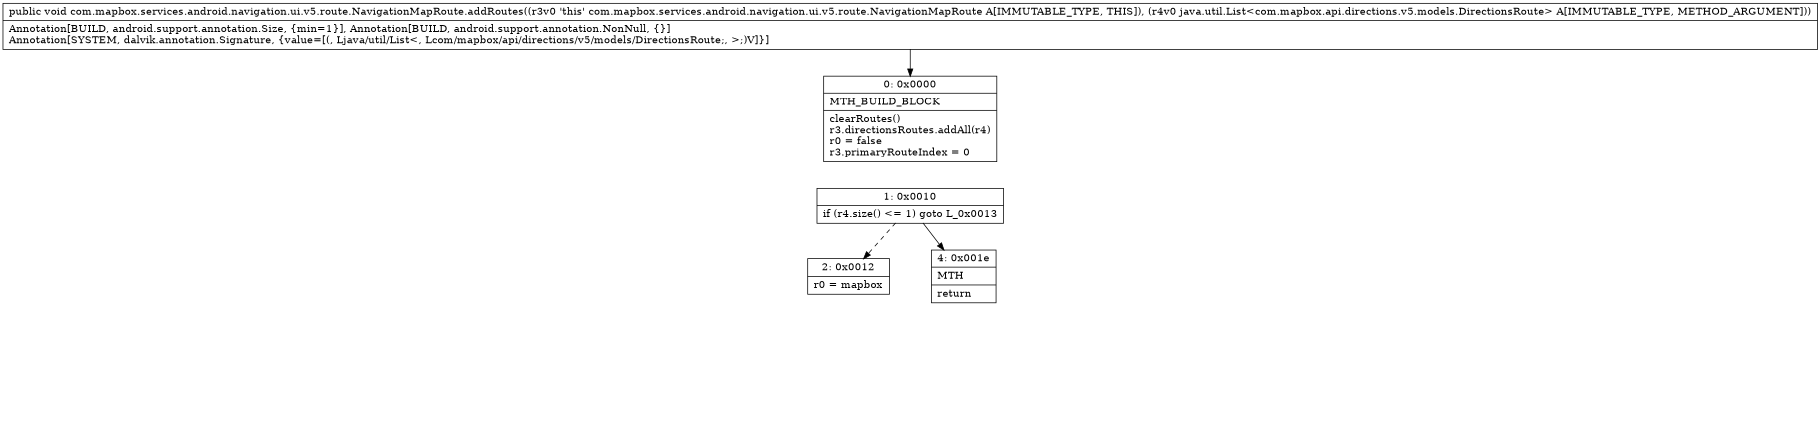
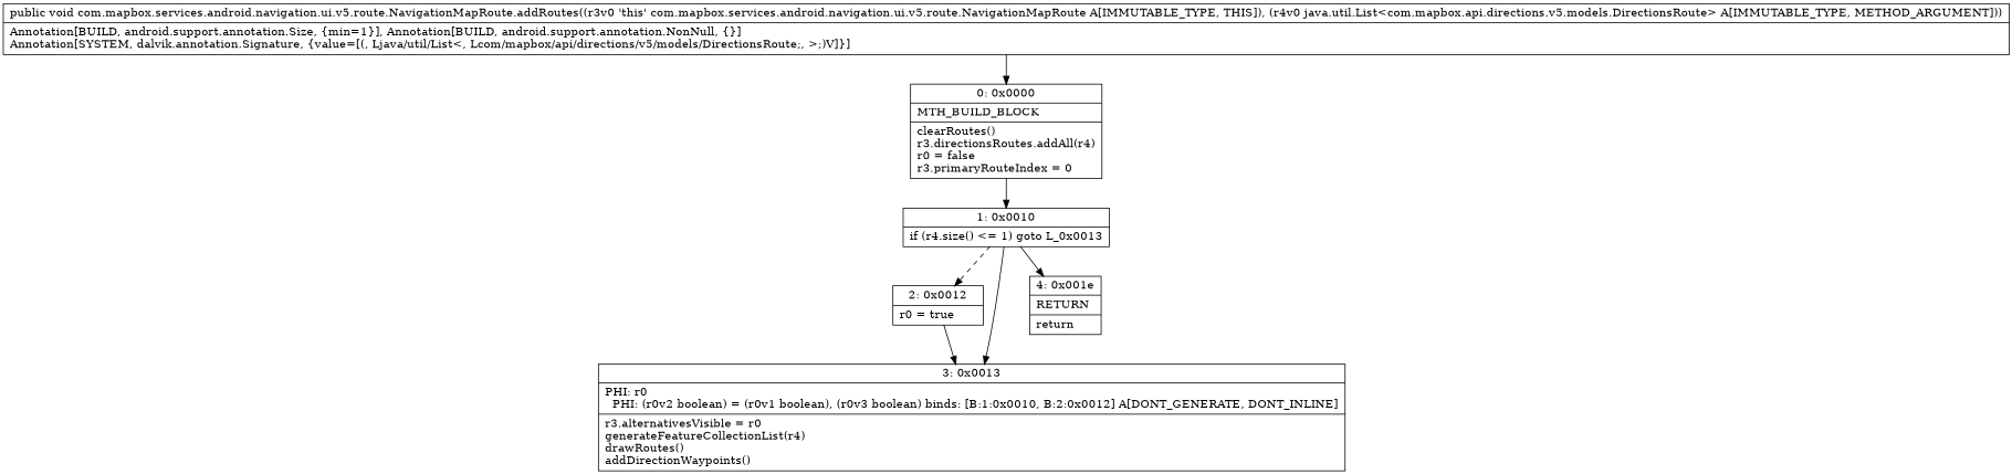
  digraph {
    node [shape=record]
    n1 [label="{0\:\ 0x0000|MTH_BUILD_BLOCK\l|clearRoutes()\lr3.directionsRoutes.addAll(r4)\lr0 = false\lr3.primaryRouteIndex = 0\l}"]
    n2 [label="{1\:\ 0x0010|if (r4.size() \<= 1) goto L_0x0013\l}"]
-   n3 [label="{2\:\ 0x0012|r0 = mapbox\l}"]
-   n5 [label="{4\:\ 0x001e|MTH\l|return\l}"]
+   n3 [label="{2\:\ 0x0012|r0 = true\l}"]
+   n4 [label="{3\:\ 0x0013|PHI: r0 \l  PHI: (r0v2 boolean) = (r0v1 boolean), (r0v3 boolean) binds: [B:1:0x0010, B:2:0x0012] A[DONT_GENERATE, DONT_INLINE]\l|r3.alternativesVisible = r0\lgenerateFeatureCollectionList(r4)\ldrawRoutes()\laddDirectionWaypoints()\l}"]
+   n5 [label="{4\:\ 0x001e|RETURN\l|return\l}"]
    n6 [label="{public void com.mapbox.services.android.navigation.ui.v5.route.NavigationMapRoute.addRoutes((r3v0 'this' com.mapbox.services.android.navigation.ui.v5.route.NavigationMapRoute A[IMMUTABLE_TYPE, THIS]), (r4v0 java.util.List\<com.mapbox.api.directions.v5.models.DirectionsRoute\> A[IMMUTABLE_TYPE, METHOD_ARGUMENT]))  | Annotation[BUILD, android.support.annotation.Size, \{min=1\}], Annotation[BUILD, android.support.annotation.NonNull, \{\}]\lAnnotation[SYSTEM, dalvik.annotation.Signature, \{value=[(, Ljava\/util\/List\<, Lcom\/mapbox\/api\/directions\/v5\/models\/DirectionsRoute;, \>;)V]\}]\l}"]
+   n1 -> n2
    n2 -> n3 [style=dashed]
+   n2 -> n4
    n2 -> n5
+   n3 -> n4
    n6 -> n1
  }
